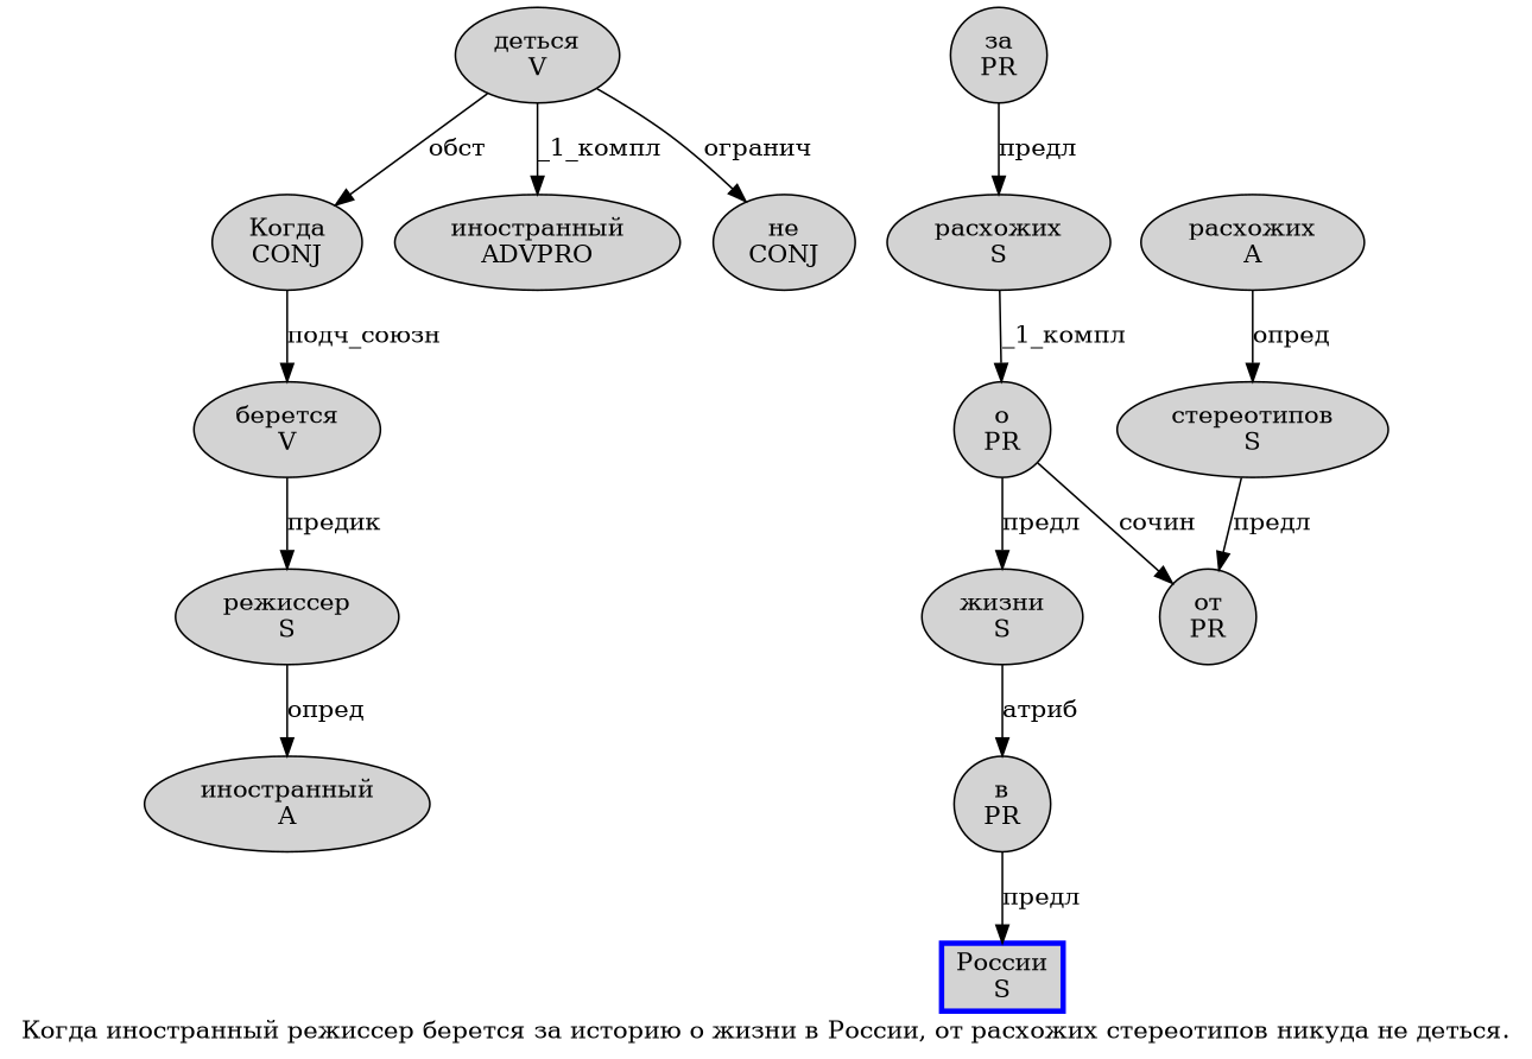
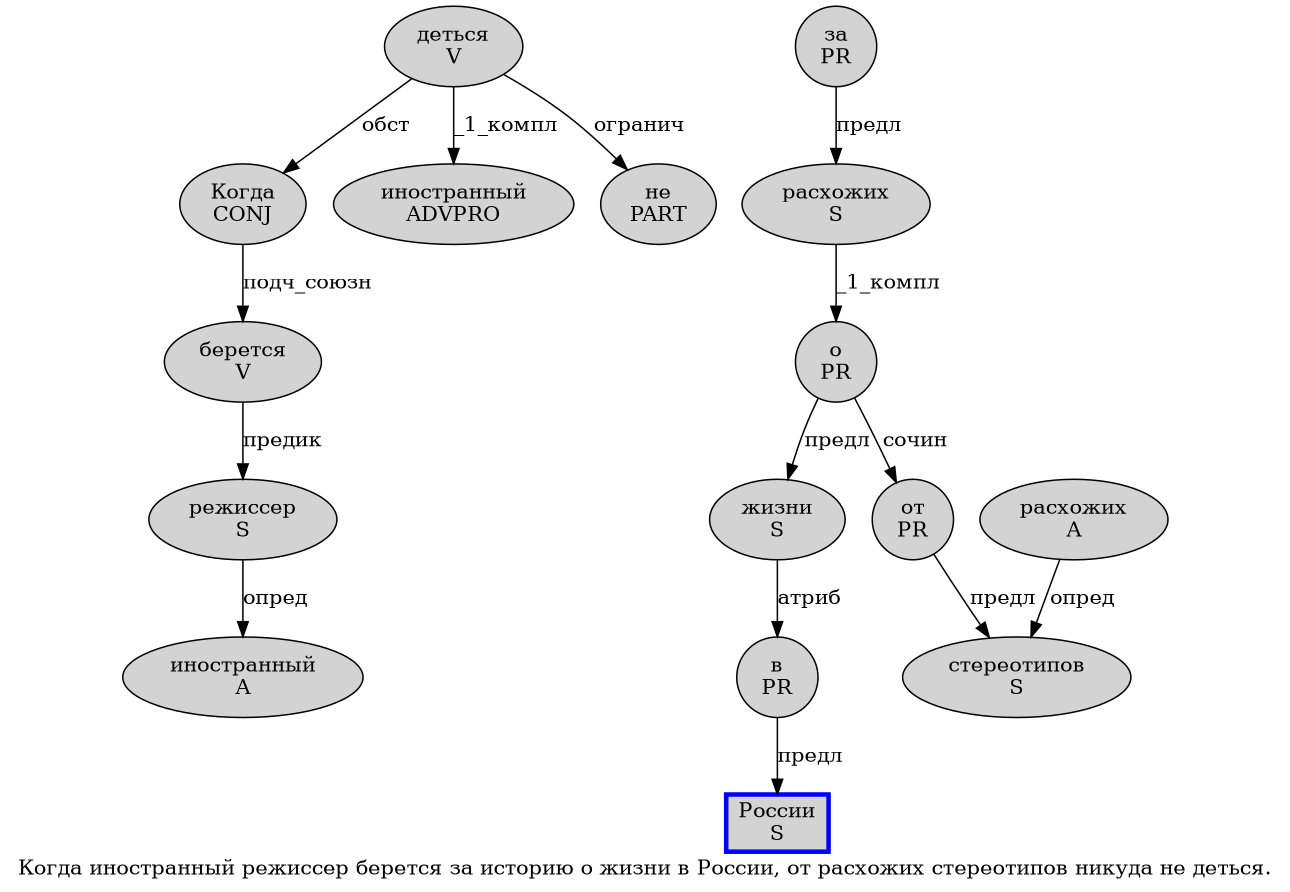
  digraph {
    label="Когда иностранный режиссер берется за историю о жизни в России, от расхожих стереотипов никуда не деться."
    node [fillcolor=lightgray penwidth=1 shape=ellipse style=filled]
    n1 [label="Когда\nCONJ"]
    n2 [label="берется\nV"]
    n3 [label="режиссер\nS"]
    n4 [label="иностранный\nA"]
    n5 [label="за\nPR"]
    n6 [label="расхожих\nS"]
    n7 [label="о\nPR"]
    n8 [label="жизни\nS"]
    n9 [label="от\nPR"]
    n10 [label="в\nPR"]
    n11 [label="стереотипов\nS"]
    n12 [color=blue label="России\nS" penwidth=3 shape=box]
    n13 [label="расхожих\nA"]
    n14 [label="иностранный\nADVPRO"]
-   n15 [label="не\nCONJ"]
+   n15 [label="не\nPART"]
    n16 [label="деться\nV"]
    n1 -> n2 [label="подч_союзн"]
    n2 -> n3 [label="предик"]
    n3 -> n4 [label="опред"]
    n5 -> n6 [label="предл"]
    n6 -> n7 [label="_1_компл"]
    n7 -> n8 [label="предл"]
    n7 -> n9 [label="сочин"]
    n8 -> n10 [label="атриб"]
-   n11 -> n9 [label="предл"]
+   n9 -> n11 [label="предл"]
    n10 -> n12 [label="предл"]
    n13 -> n11 [label="опред"]
    n16 -> n1 [label="обст"]
    n16 -> n14 [label="_1_компл"]
    n16 -> n15 [label="огранич"]
  }
